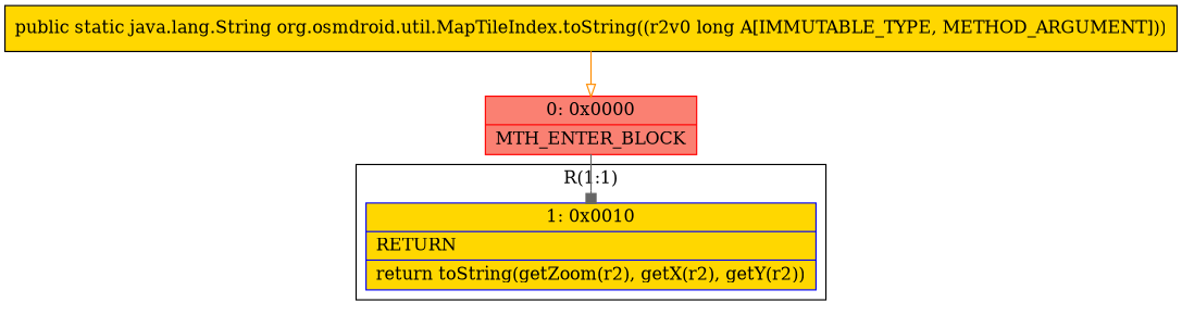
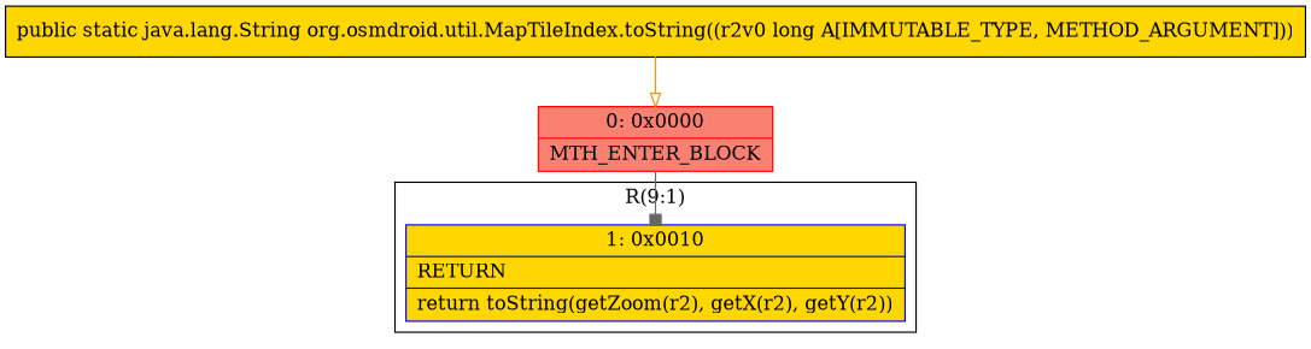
  digraph {
    node [shape=record style=filled fillcolor=gold]
    n1 [color=blue label="{1\:\ 0x0010|RETURN\l|return toString(getZoom(r2), getX(r2), getY(r2))\l}"]
    n2 [color=red label="{0\:\ 0x0000|MTH_ENTER_BLOCK\l}" fillcolor=salmon]
    n3 [label="{public static java.lang.String org.osmdroid.util.MapTileIndex.toString((r2v0 long A[IMMUTABLE_TYPE, METHOD_ARGUMENT])) }"]
    subgraph cluster_1 {
-     label="R(1:1)"
+     label="R(9:1)"
      n1
    }
    n2 -> n1 [color=gray40 arrowhead=box]
    n3 -> n2 [color=darkorange arrowhead=onormal]
  }
